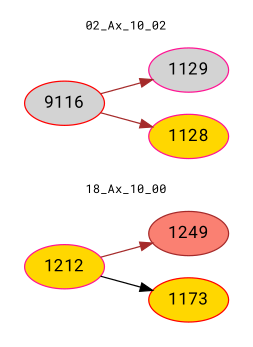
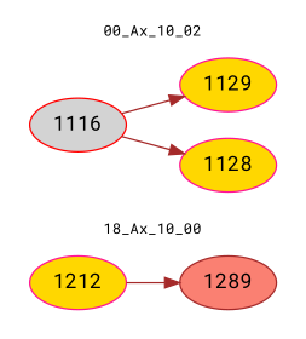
  digraph {
    fontname="Roboto Mono"
    rankdir=LR
    node [color=deeppink fillcolor=gold fontname="Roboto Mono" style=filled]
    edge [color=brown fontname="Roboto Mono"]
    n1 [label=1212]
-   n2 [color=red label=1173]
-   n3 [color=brown fillcolor=salmon label=1249]
-   n4 [color=red fillcolor=lightgrey label=9116]
+   n3 [color=brown fillcolor=salmon label=1289]
+   n4 [color=red fillcolor=lightgrey label=1116]
    n5 [label=1128]
-   n6 [fillcolor=lightgrey label=1129]
+   n6 [label=1129]
    subgraph cluster_1 {
      color=white
      fontsize=10
      label="18_Ax_10_00"
      n1
-     n2
      n3
    }
    subgraph cluster_2 {
      color=white
      fontsize=10
-     label="02_Ax_10_02"
+     label="00_Ax_10_02"
      n4
      n5
      n6
    }
-   n1 -> n2 [color=black]
    n1 -> n3
    n4 -> n5
    n4 -> n6
  }
